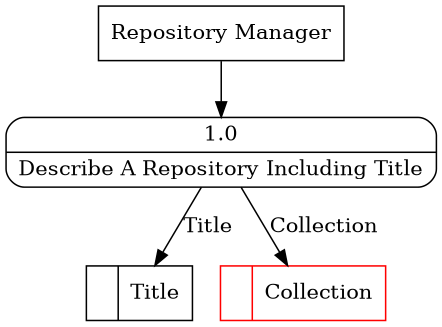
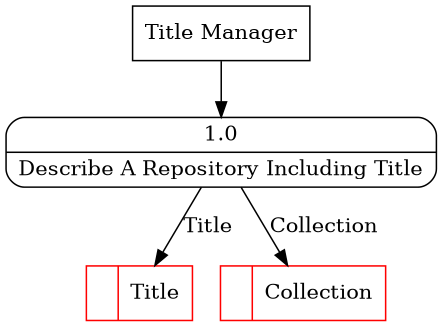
  digraph {
    node [shape=record]
-   n1 [color=black label="<f0>  |<f1> Title "]
+   n1 [color=red label="<f0>  |<f1> Title "]
    n2 [color=red label="<f0>  |<f1> Collection "]
-   n3 [label="Repository Manager" shape=box]
+   n3 [label="Title Manager" shape=box]
    n4 [label="{<f0> 1.0|<f1> Describe A Repository Including Title }" shape=Mrecord]
    n3 -> n4
    n4 -> n1 [label=Title]
    n4 -> n2 [label=Collection]
  }
